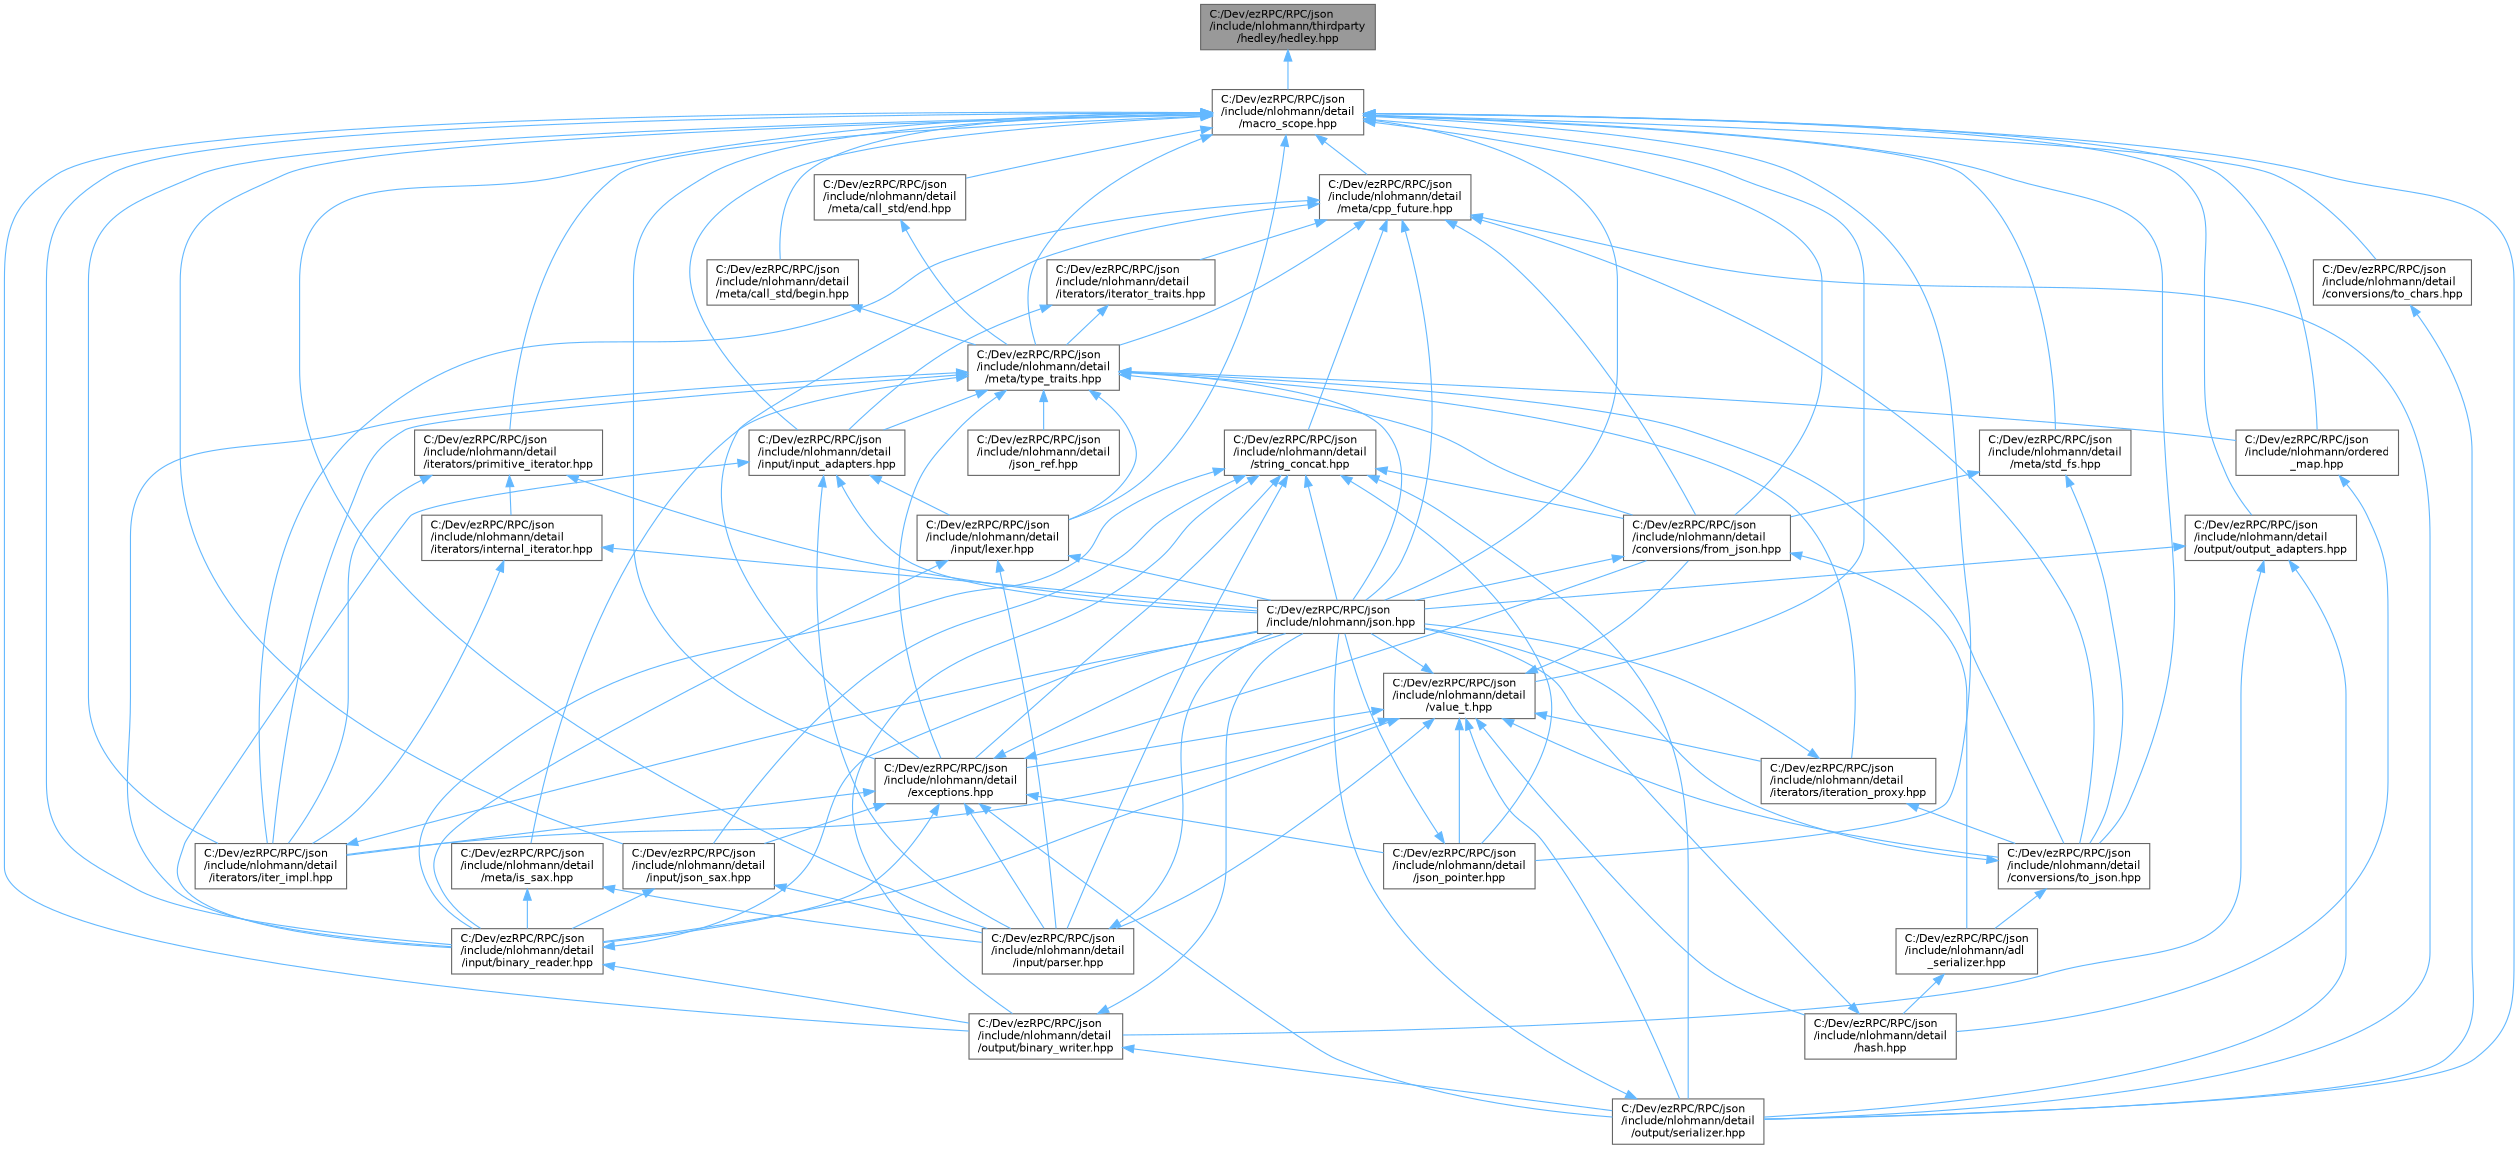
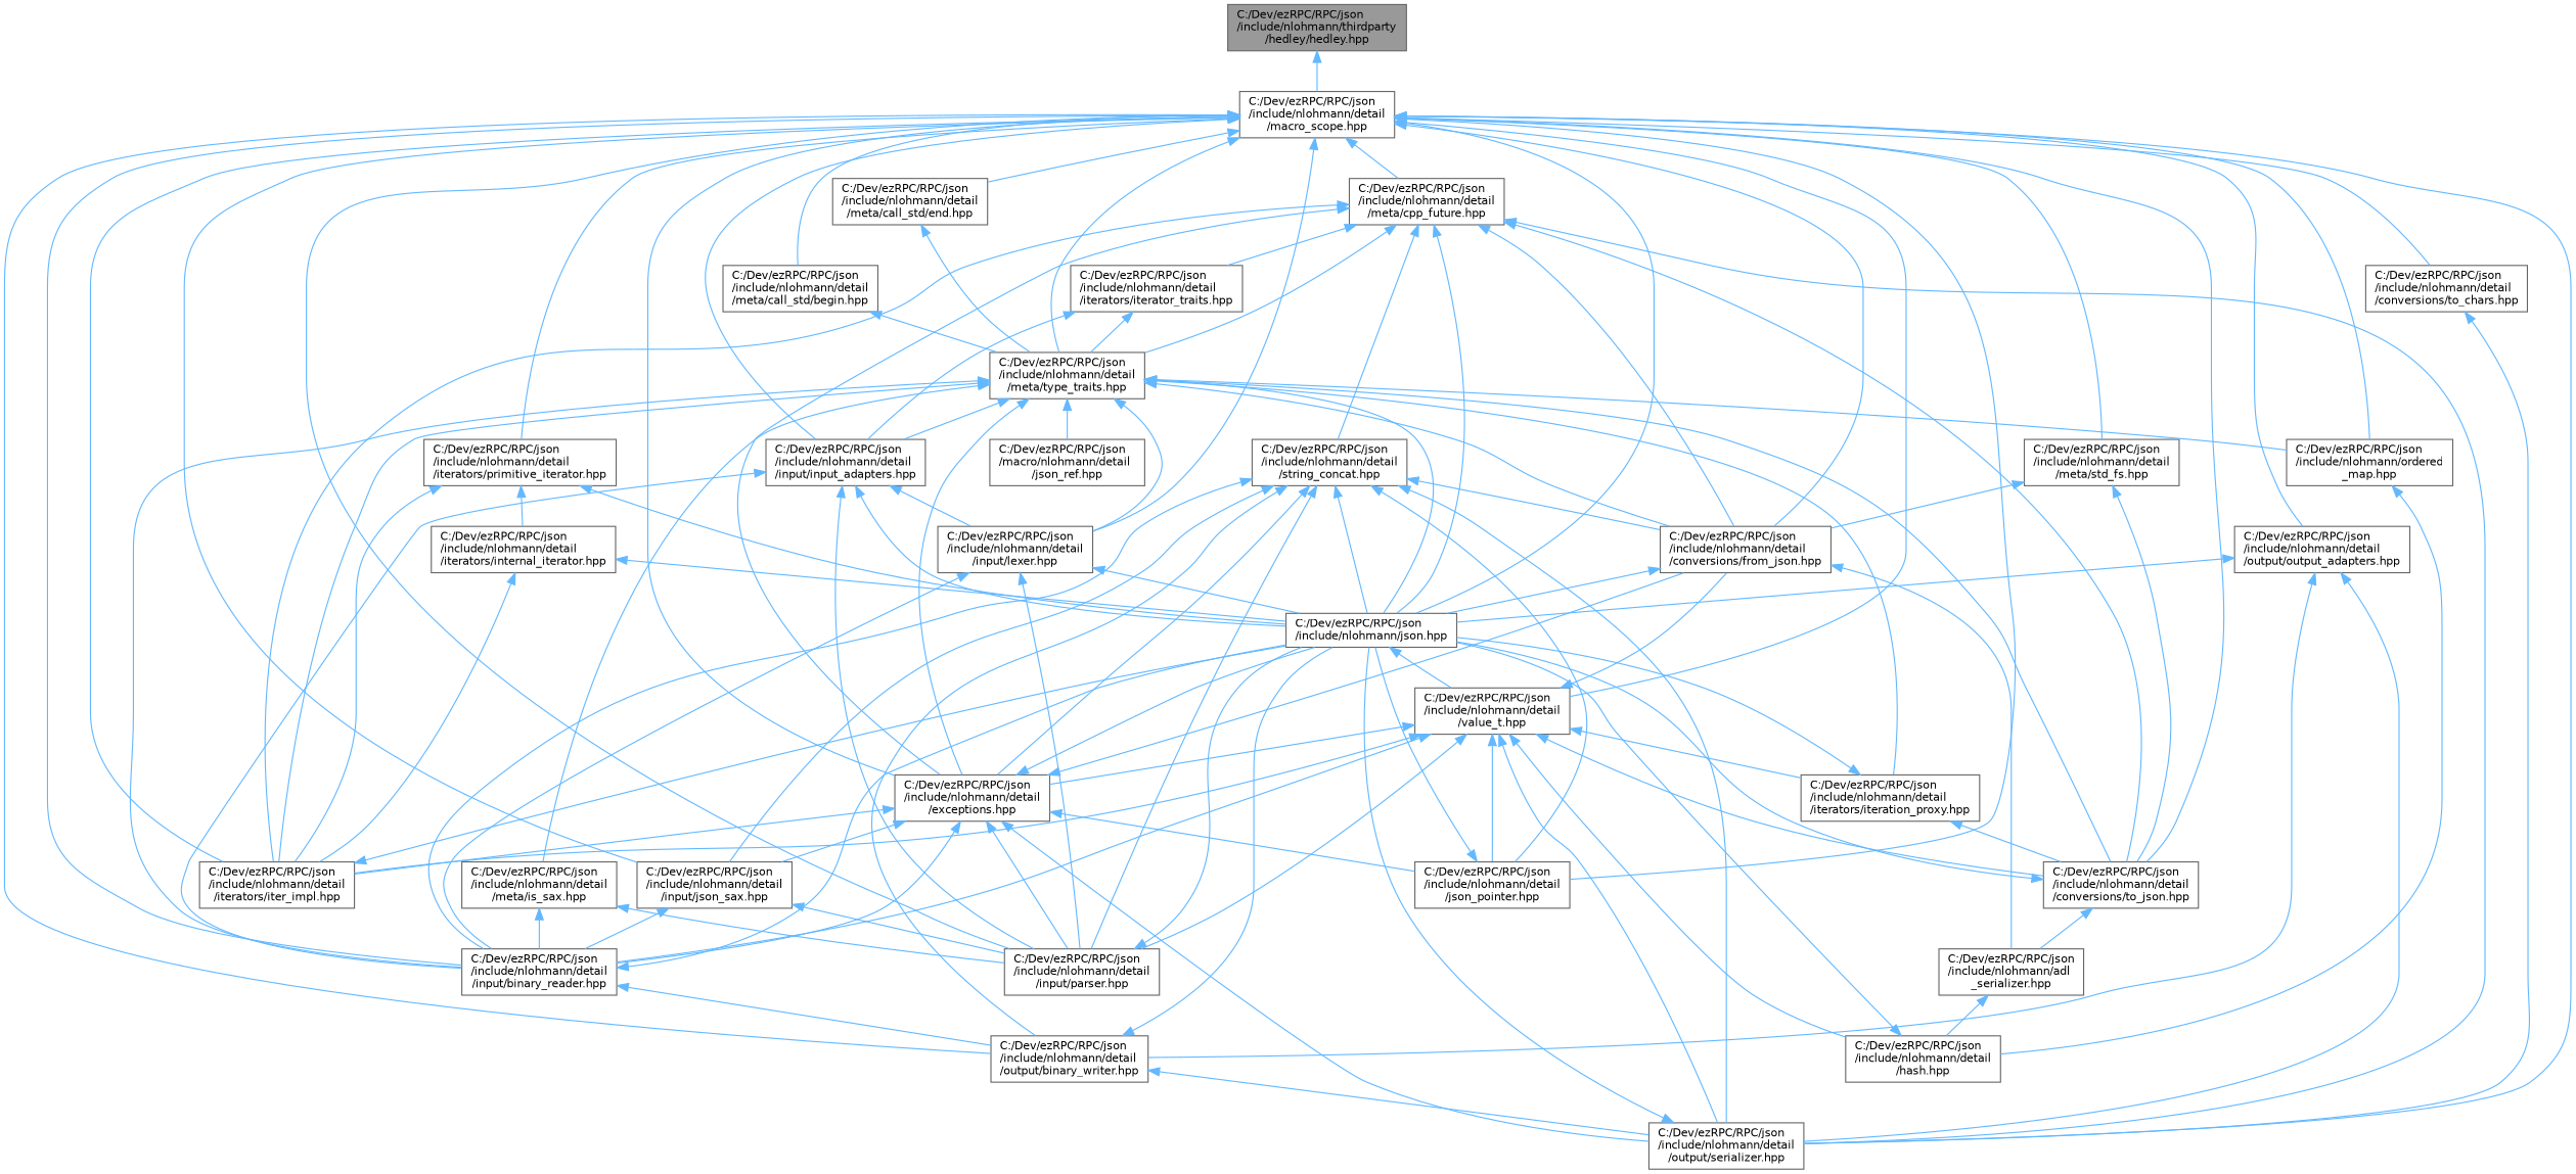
  digraph {
    node [color=grey40 fillcolor=white fontname=Helvetica fontsize=10 shape=box style=filled]
    edge [color=steelblue1 dir=back fontname=Helvetica fontsize=10 labelfontname=Helvetica labelfontsize=10 style=solid]
    n1 [color=gray40 fillcolor=grey60 fontcolor=black height=0.2 label="C:/Dev/ezRPC/RPC/json\l/include/nlohmann/thirdparty\l/hedley/hedley.hpp" width=0.4]
    n2 [height=0.2 label="C:/Dev/ezRPC/RPC/json\l/include/nlohmann/detail\l/macro_scope.hpp" width=0.4]
    n3 [height=0.2 label="C:/Dev/ezRPC/RPC/json\l/include/nlohmann/detail\l/conversions/from_json.hpp" width=0.4]
    n4 [height=0.2 label="C:/Dev/ezRPC/RPC/json\l/include/nlohmann/json.hpp" width=0.4]
    n5 [height=0.2 label="C:/Dev/ezRPC/RPC/json\l/include/nlohmann/detail\l/conversions/to_chars.hpp" width=0.4]
    n6 [height=0.2 label="C:/Dev/ezRPC/RPC/json\l/include/nlohmann/detail\l/output/serializer.hpp" width=0.4]
    n7 [height=0.2 label="C:/Dev/ezRPC/RPC/json\l/include/nlohmann/detail\l/conversions/to_json.hpp" width=0.4]
    n8 [height=0.2 label="C:/Dev/ezRPC/RPC/json\l/include/nlohmann/detail\l/exceptions.hpp" width=0.4]
    n9 [height=0.2 label="C:/Dev/ezRPC/RPC/json\l/include/nlohmann/detail\l/input/binary_reader.hpp" width=0.4]
    n10 [height=0.2 label="C:/Dev/ezRPC/RPC/json\l/include/nlohmann/detail\l/output/binary_writer.hpp" width=0.4]
    n11 [height=0.2 label="C:/Dev/ezRPC/RPC/json\l/include/nlohmann/detail\l/input/json_sax.hpp" width=0.4]
    n12 [height=0.2 label="C:/Dev/ezRPC/RPC/json\l/include/nlohmann/detail\l/input/parser.hpp" width=0.4]
    n13 [height=0.2 label="C:/Dev/ezRPC/RPC/json\l/include/nlohmann/detail\l/iterators/iter_impl.hpp" width=0.4]
    n14 [height=0.2 label="C:/Dev/ezRPC/RPC/json\l/include/nlohmann/detail\l/json_pointer.hpp" width=0.4]
    n15 [height=0.2 label="C:/Dev/ezRPC/RPC/json\l/include/nlohmann/detail\l/input/input_adapters.hpp" width=0.4]
    n16 [height=0.2 label="C:/Dev/ezRPC/RPC/json\l/include/nlohmann/detail\l/input/lexer.hpp" width=0.4]
    n17 [height=0.2 label="C:/Dev/ezRPC/RPC/json\l/include/nlohmann/detail\l/iterators/primitive_iterator.hpp" width=0.4]
    n18 [height=0.2 label="C:/Dev/ezRPC/RPC/json\l/include/nlohmann/detail\l/meta/call_std/begin.hpp" width=0.4]
    n19 [height=0.2 label="C:/Dev/ezRPC/RPC/json\l/include/nlohmann/detail\l/meta/type_traits.hpp" width=0.4]
    n20 [height=0.2 label="C:/Dev/ezRPC/RPC/json\l/include/nlohmann/ordered\l_map.hpp" width=0.4]
    n21 [height=0.2 label="C:/Dev/ezRPC/RPC/json\l/include/nlohmann/detail\l/meta/call_std/end.hpp" width=0.4]
    n22 [height=0.2 label="C:/Dev/ezRPC/RPC/json\l/include/nlohmann/detail\l/meta/cpp_future.hpp" width=0.4]
    n23 [height=0.2 label="C:/Dev/ezRPC/RPC/json\l/include/nlohmann/detail\l/meta/std_fs.hpp" width=0.4]
    n24 [height=0.2 label="C:/Dev/ezRPC/RPC/json\l/include/nlohmann/detail\l/output/output_adapters.hpp" width=0.4]
    n25 [height=0.2 label="C:/Dev/ezRPC/RPC/json\l/include/nlohmann/detail\l/value_t.hpp" width=0.4]
    n26 [height=0.2 label="C:/Dev/ezRPC/RPC/json\l/include/nlohmann/adl\l_serializer.hpp" width=0.4]
    n27 [height=0.2 label="C:/Dev/ezRPC/RPC/json\l/include/nlohmann/detail\l/iterators/internal_iterator.hpp" width=0.4]
    n28 [height=0.2 label="C:/Dev/ezRPC/RPC/json\l/include/nlohmann/detail\l/iterators/iteration_proxy.hpp" width=0.4]
-   n29 [height=0.2 label="C:/Dev/ezRPC/RPC/json\l/include/nlohmann/detail\l/json_ref.hpp" width=0.4]
+   n29 [height=0.2 label="C:/Dev/ezRPC/RPC/json\l/macro/nlohmann/detail\l/json_ref.hpp" width=0.4]
    n30 [height=0.2 label="C:/Dev/ezRPC/RPC/json\l/include/nlohmann/detail\l/meta/is_sax.hpp" width=0.4]
    n31 [height=0.2 label="C:/Dev/ezRPC/RPC/json\l/include/nlohmann/detail\l/hash.hpp" width=0.4]
    n32 [height=0.2 label="C:/Dev/ezRPC/RPC/json\l/include/nlohmann/detail\l/iterators/iterator_traits.hpp" width=0.4]
    n33 [height=0.2 label="C:/Dev/ezRPC/RPC/json\l/include/nlohmann/detail\l/string_concat.hpp" width=0.4]
    n1 -> n2
    n2 -> n3
    n2 -> n4
    n2 -> n5
    n2 -> n6
    n2 -> n7
    n2 -> n8
    n2 -> n9
    n2 -> n10
    n2 -> n11
    n2 -> n12
    n2 -> n13
    n2 -> n14
    n2 -> n15
    n2 -> n16
    n2 -> n17
    n2 -> n18
    n2 -> n19
    n2 -> n20
    n2 -> n21
    n2 -> n22
    n2 -> n23
    n2 -> n24
    n2 -> n25
    n3 -> n4
    n3 -> n26
    n5 -> n6
    n6 -> n4
    n7 -> n4
    n7 -> n26
    n8 -> n3
    n8 -> n4
    n8 -> n6
    n8 -> n9
    n8 -> n11
    n8 -> n12
    n8 -> n13
    n8 -> n14
    n9 -> n4
    n9 -> n10
    n10 -> n4
    n10 -> n6
    n11 -> n9
    n11 -> n12
    n12 -> n4
    n13 -> n4
    n14 -> n4
    n15 -> n4
    n15 -> n9
    n15 -> n12
    n15 -> n16
    n16 -> n4
    n16 -> n9
    n16 -> n12
    n17 -> n4
    n17 -> n13
    n17 -> n27
    n18 -> n19
    n19 -> n3
    n19 -> n4
    n19 -> n7
    n19 -> n8
    n19 -> n9
    n19 -> n13
    n19 -> n15
    n19 -> n16
    n19 -> n20
    n19 -> n28
    n19 -> n29
    n19 -> n30
    n20 -> n31
    n21 -> n19
    n22 -> n3
    n22 -> n4
    n22 -> n6
    n22 -> n7
    n22 -> n8
    n22 -> n13
    n22 -> n19
    n22 -> n32
    n22 -> n33
    n23 -> n3
    n23 -> n7
    n24 -> n4
    n24 -> n6
    n24 -> n10
    n25 -> n3
-   n25 -> n4
+   n4 -> n25
    n25 -> n6
    n25 -> n7
    n25 -> n8
    n25 -> n9
    n25 -> n12
    n25 -> n13
    n25 -> n14
    n25 -> n28
    n25 -> n31
    n26 -> n31
    n27 -> n4
    n27 -> n13
    n28 -> n4
    n28 -> n7
    n30 -> n9
    n30 -> n12
    n31 -> n4
    n32 -> n15
    n32 -> n19
    n33 -> n3
    n33 -> n4
    n33 -> n6
    n33 -> n8
    n33 -> n9
    n33 -> n10
    n33 -> n11
    n33 -> n12
    n33 -> n14
  }
